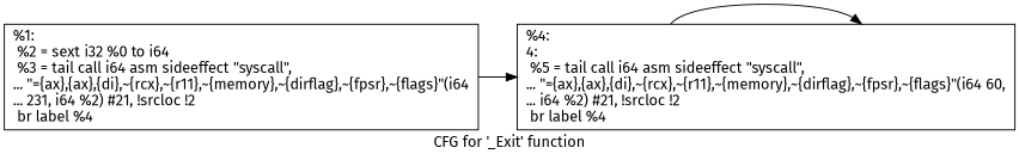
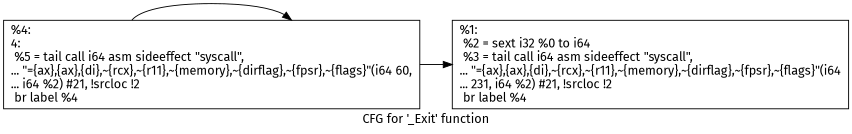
  digraph {
    label="CFG for '_Exit' function"
    rankdir=LR
    fontname="Fira Sans"
    node [shape=record fontname="Fira Sans"]
    edge [fontname="Fira Sans"]
    n1 [label="{%1:\l  %2 = sext i32 %0 to i64\l  %3 = tail call i64 asm sideeffect \"syscall\",\l... \"=\{ax\},\{ax\},\{di\},~\{rcx\},~\{r11\},~\{memory\},~\{dirflag\},~\{fpsr\},~\{flags\}\"(i64\l... 231, i64 %2) #21, !srcloc !2\l  br label %4\l}"]
    n2 [label="{%4:\l4:                                                \l  %5 = tail call i64 asm sideeffect \"syscall\",\l... \"=\{ax\},\{ax\},\{di\},~\{rcx\},~\{r11\},~\{memory\},~\{dirflag\},~\{fpsr\},~\{flags\}\"(i64 60,\l... i64 %2) #21, !srcloc !2\l  br label %4\l}"]
-   n1 -> n2
+   n2 -> n1
    n2 -> n2
  }
